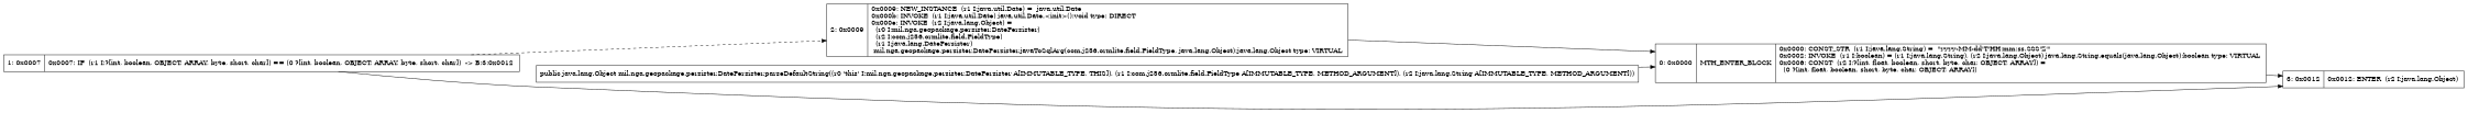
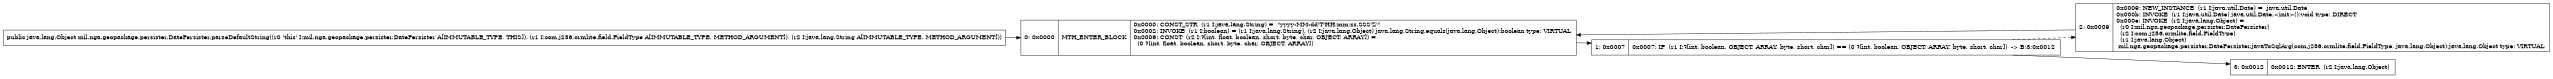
  digraph {
    rankdir=LR
    node [shape=record]
    n1 [label="{0\:\ 0x0000|MTH_ENTER_BLOCK\l|0x0000: CONST_STR  (r1 I:java.lang.String) =  \"yyyy\-MM\-dd'T'HH:mm:ss.SSS'Z'\" \l0x0002: INVOKE  (r1 I:boolean) = (r1 I:java.lang.String), (r2 I:java.lang.Object) java.lang.String.equals(java.lang.Object):boolean type: VIRTUAL \l0x0006: CONST  (r2 I:?[int, float, boolean, short, byte, char, OBJECT, ARRAY]) = \l  (0 ?[int, float, boolean, short, byte, char, OBJECT, ARRAY])\l \l}"]
    n2 [label="{1\:\ 0x0007|0x0007: IF  (r1 I:?[int, boolean, OBJECT, ARRAY, byte, short, char]) == (0 ?[int, boolean, OBJECT, ARRAY, byte, short, char])  \-\> B:3:0x0012 \l}"]
-   n3 [label="{2\:\ 0x0009|0x0009: NEW_INSTANCE  (r1 I:java.util.Date) =  java.util.Date \l0x000b: INVOKE  (r1 I:java.util.Date) java.util.Date.\<init\>():void type: DIRECT \l0x000e: INVOKE  (r2 I:java.lang.Object) = \l  (r0 I:mil.nga.geopackage.persister.DatePersister)\l  (r2 I:com.j256.ormlite.field.FieldType)\l  (r1 I:java.lang.DatePersister)\l mil.nga.geopackage.persister.DatePersister.javaToSqlArg(com.j256.ormlite.field.FieldType, java.lang.Object):java.lang.Object type: VIRTUAL \l}"]
+   n3 [label="{2\:\ 0x0009|0x0009: NEW_INSTANCE  (r1 I:java.util.Date) =  java.util.Date \l0x000b: INVOKE  (r1 I:java.util.Date) java.util.Date.\<init\>():void type: DIRECT \l0x000e: INVOKE  (r2 I:java.lang.Object) = \l  (r0 I:mil.nga.geopackage.persister.DatePersister)\l  (r2 I:com.j256.ormlite.field.FieldType)\l  (r1 I:java.lang.Object)\l mil.nga.geopackage.persister.DatePersister.javaToSqlArg(com.j256.ormlite.field.FieldType, java.lang.Object):java.lang.Object type: VIRTUAL \l}"]
    n4 [label="{3\:\ 0x0012|0x0012: ENTER  (r2 I:java.lang.Object) \l}"]
    n5 [label="{public java.lang.Object mil.nga.geopackage.persister.DatePersister.parseDefaultString((r0 'this' I:mil.nga.geopackage.persister.DatePersister A[IMMUTABLE_TYPE, THIS]), (r1 I:com.j256.ormlite.field.FieldType A[IMMUTABLE_TYPE, METHOD_ARGUMENT]), (r2 I:java.lang.String A[IMMUTABLE_TYPE, METHOD_ARGUMENT])) }"]
-   n1 -> n4
+   n1 -> n2
    n2 -> n3 [style=dashed]
    n2 -> n4
    n3 -> n1
    n5 -> n1
  }
